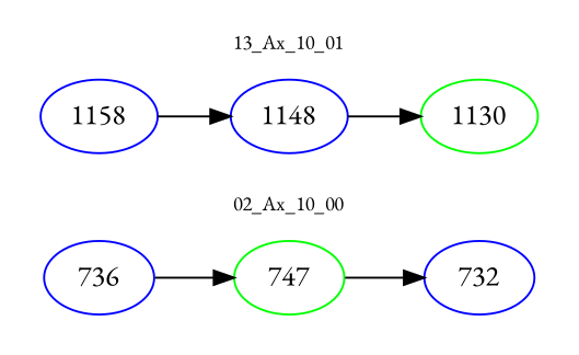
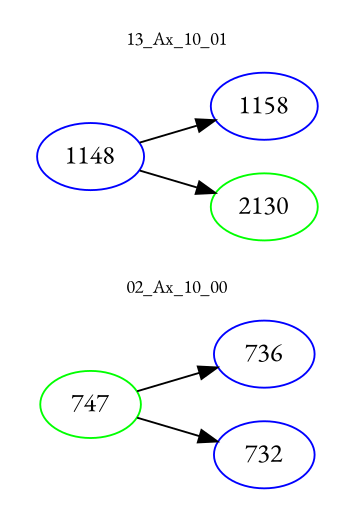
  digraph {
    fontname="EB Garamond"
    rankdir=LR
    node [color=blue fontname="EB Garamond"]
    edge [color=black fontname="EB Garamond"]
    n1 [color=green label=747]
    n2 [label=732]
    n3 [label=736]
    n4 [label=1148]
-   n5 [color=green label=1130]
+   n5 [color=green label=2130]
    n6 [label=1158]
    subgraph cluster_1 {
      color=white
      fontsize=10
      label="02_Ax_10_00"
      n1
      n2
      n3
    }
    subgraph cluster_2 {
      color=white
      fontsize=10
      label="13_Ax_10_01"
      n4
      n5
      n6
    }
    n1 -> n2
-   n3 -> n1
+   n1 -> n3
    n4 -> n5
-   n6 -> n4
+   n4 -> n6
  }
